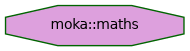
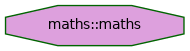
  digraph {
    rankdir=TB
-   n1 [color=darkgreen fillcolor=plum fontname=Helvetica fontsize=10 height=0.2 label="moka::maths" shape=octagon style=filled width=0.4]
+   n1 [color=darkgreen fillcolor=plum fontname=Helvetica fontsize=10 height=0.2 label="maths::maths" shape=octagon style=filled width=0.4]
  }
